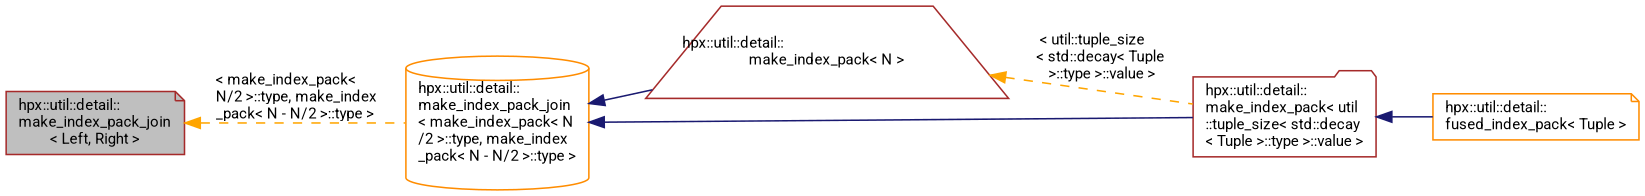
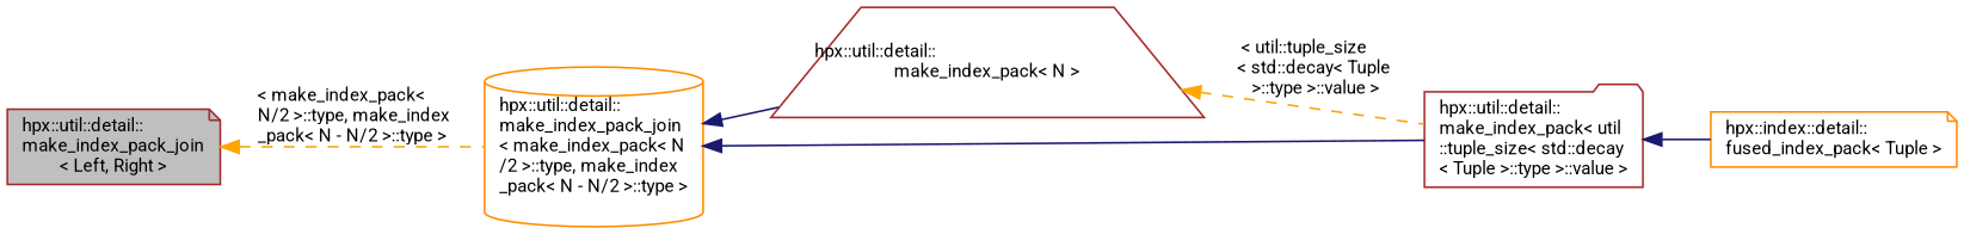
  digraph {
    rankdir=LR
    fontname=Roboto
    node [color=brown fillcolor=white fontname=Roboto fontsize=10 shape=note style=filled]
    edge [color=midnightblue dir=back fontname=Roboto fontsize=10 labelfontname=Helvetica labelfontsize=10 style=solid]
    n1 [fillcolor=grey75 fontcolor=black height=0.2 label="hpx::util::detail::\lmake_index_pack_join\l\< Left, Right \>" width=0.4]
    n2 [color=darkorange height=0.2 label="hpx::util::detail::\lmake_index_pack_join\l\< make_index_pack\< N\l/2 \>::type, make_index\l_pack\< N - N/2 \>::type \>" shape=cylinder width=0.4]
    n3 [height=0.2 label="hpx::util::detail::\lmake_index_pack\< N \>" shape=trapezium width=0.4]
    n4 [height=0.2 label="hpx::util::detail::\lmake_index_pack\< util\l::tuple_size\< std::decay\l\< Tuple \>::type \>::value \>" shape=folder width=0.4]
-   n5 [color=darkorange height=0.2 label="hpx::util::detail::\lfused_index_pack\< Tuple \>" width=0.4]
+   n5 [color=darkorange height=0.2 label="hpx::index::detail::\lfused_index_pack\< Tuple \>" width=0.4]
    n1 -> n2 [color=orange label=" \< make_index_pack\<\l N/2 \>::type, make_index\l_pack\< N - N/2 \>::type \>" style=dashed]
    n2 -> n3
    n2 -> n4
    n3 -> n4 [color=orange label=" \< util::tuple_size\l\< std::decay\< Tuple\l \>::type \>::value \>" style=dashed]
    n4 -> n5
  }
